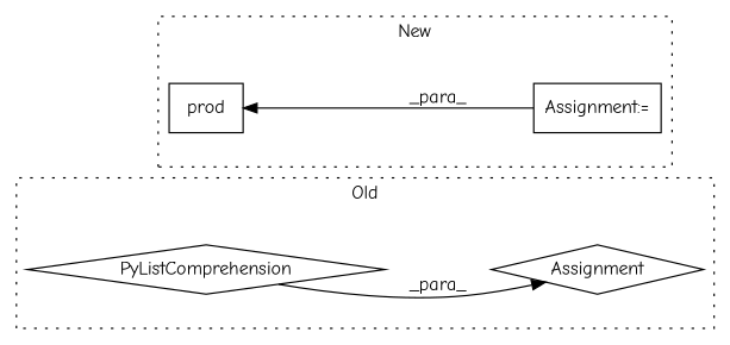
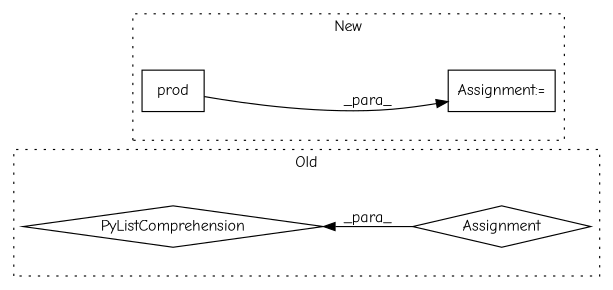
  digraph {
    fontname="Comic Neue"
    rankdir=LR
    node [fontname="Comic Neue" shape=diamond]
    edge [fontname="Comic Neue"]
    n1 [a=109 l=135 label=PyListComprehension s=1119]
    n2 [a=113 l=25 label=Assignment s=1221]
    n3 [a=32 l="5,1" label=prod s="2288,2319" shape=box]
    n4 [a=7 l="61,2" label="Assignment:=" s="2422,2541" shape=box]
    subgraph cluster_1 {
      label=Old
      style=dotted
      n1
      n2
    }
    subgraph cluster_2 {
      label=New
      style=dotted
      n3
      n4
    }
-   n1 -> n2 [label=_para_]
-   n4 -> n3 [label=_para_]
+   n2 -> n1 [label=_para_]
+   n3 -> n4 [label=_para_]
  }
